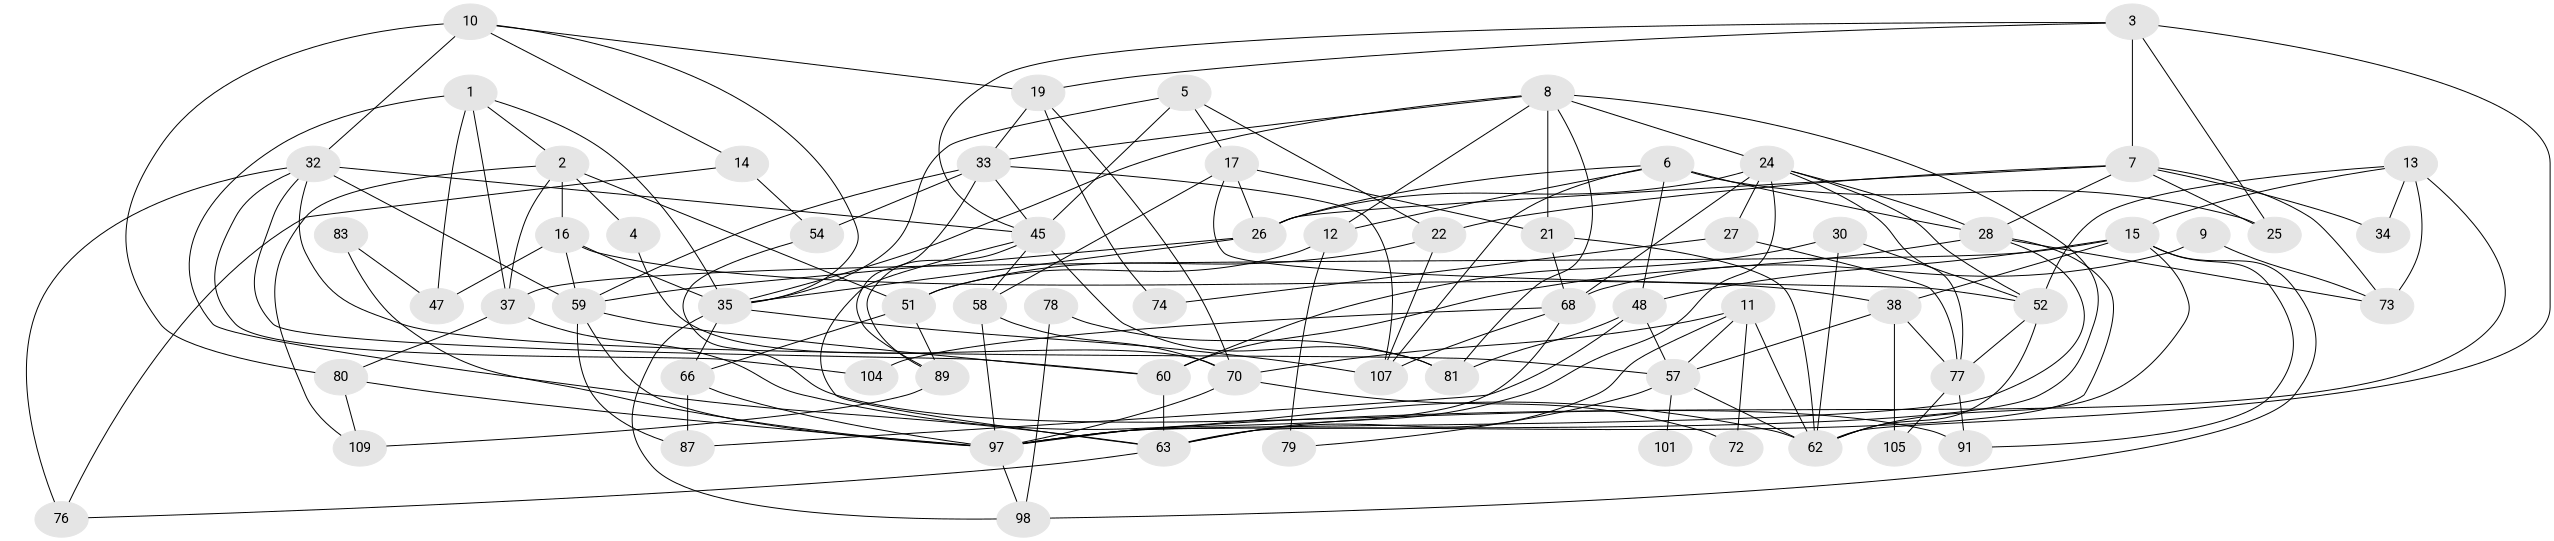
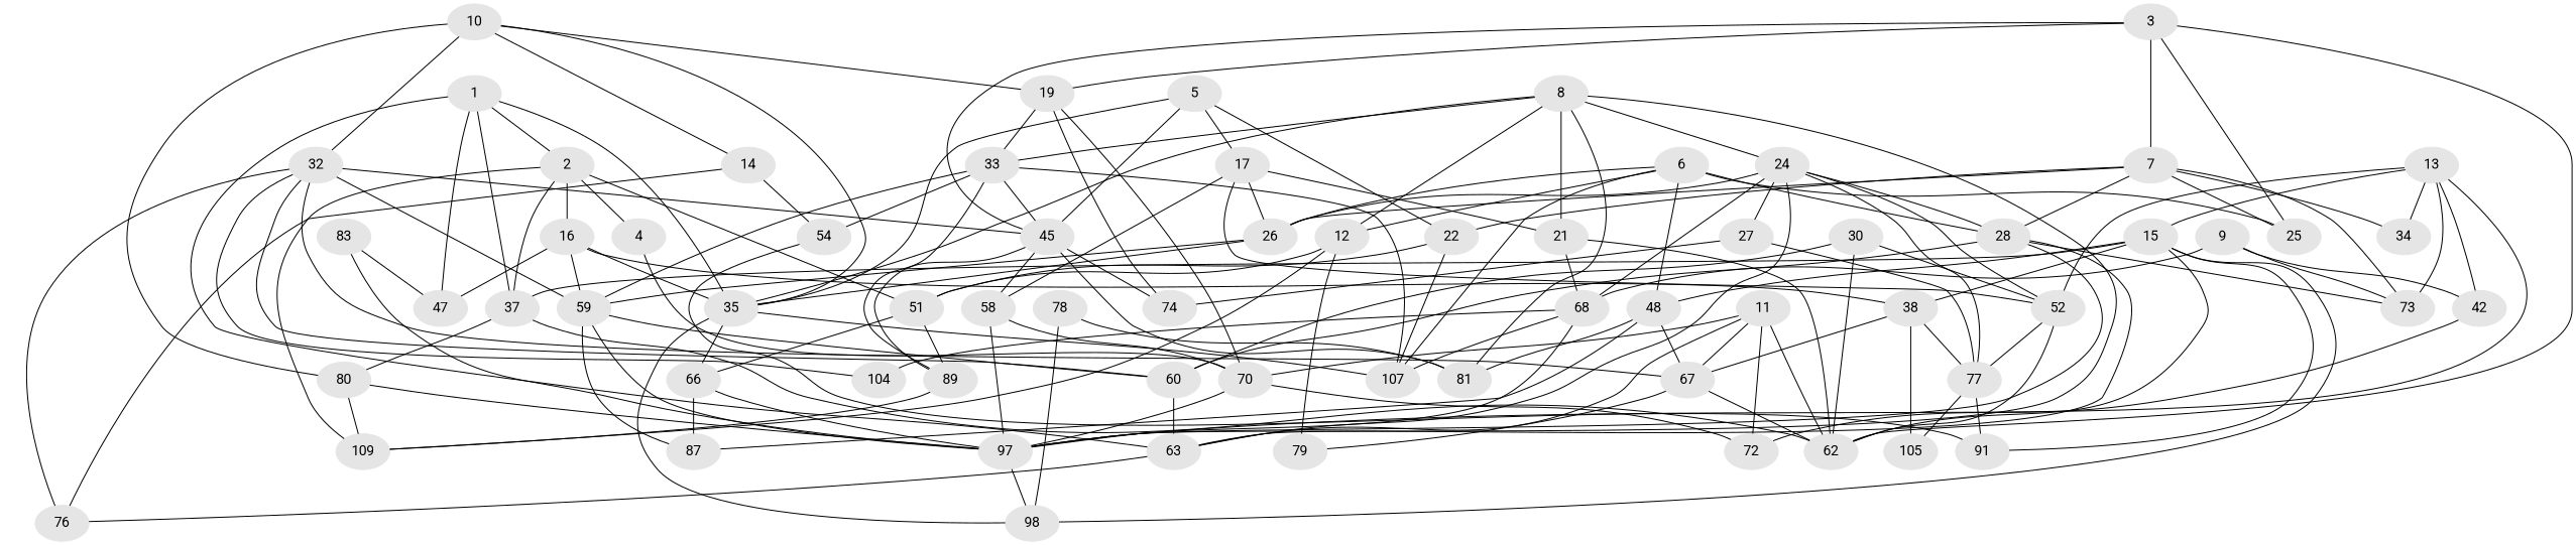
  graph {
    fontname=Roboto
    node [color=gray90 fontname=Roboto style=filled]
    edge [fontname=Roboto]
    1 [super="+88"]
    2 [super="+64"]
    35 [super="+53"]
    37 [super="+55"]
    47
    63 [super="+86"]
    4
    16 [super="+18"]
    51 [super="+84"]
    109
    107
    98
    66
    62 [super="+96"]
    80
    76
    70 [super="+82"]
    38 [super="+67"]
    59 [super="+99"]
    89
    3 [super="+69"]
    7 [super="+95"]
    19 [super="+29"]
    25
    45 [super="+50"]
    22 [super="+85"]
    26 [super="+41"]
    28 [super="+93"]
    34
    73
    33 [super="+40"]
    74
    81
    58 [super="+94"]
    97 [super="+100"]
    n36 [label=72]
    5 [super="+83"]
    17 [super="+39"]
    21
    52 [super="+71"]
    6 [super="+61"]
    12 [super="+36"]
    48 [super="+72"]
    79
    60 [super="+108"]
-   57 [super="+102"]
+   57 [super="+102" label=67]
    87
    8 [super="+23"]
    24 [super="+49"]
    68 [super="+90"]
    27
    77 [super="+106"]
    54
    9
+   42
    104
    10 [super="+31"]
    14
    32 [super="+46"]
    11 [super="+30"]
-   101
    13 [super="+65"]
    15 [super="+103"]
    91
    105
    n66 [label=30 super="+56"]
    n67 [label=83]
    78
    1 -- 2
    1 -- 35
    1 -- 37
    1 -- 47
    1 -- 63
    2 -- 37
    2 -- 4 [weight=2]
    2 -- 16
    2 -- 51
    2 -- 109
    35 -- 107
    35 -- 98
    35 -- 66
    37 -- 62
    37 -- 80
    63 -- 76
    4 -- 70
    16 -- 35
    16 -- 47
    16 -- 38
    16 -- 59
    51 -- 66
    51 -- 89
    66 -- 97
    66 -- 87
    80 -- 109
    80 -- 97
    70 -- 97
    70 -- n36
    38 -- 57
    38 -- 77
    38 -- 105
    59 -- 97
    59 -- 60
    59 -- 87
    89 -- 109
    3 -- 62
    3 -- 7
    3 -- 19
    3 -- 25
    3 -- 45
    7 -- 25
    7 -- 22 [weight=2]
    7 -- 26
    7 -- 28
    7 -- 34
    7 -- 73
    19 -- 70
    19 -- 33
    19 -- 74
-   45 -- 63
+   45 -- 74
    45 -- 89
    45 -- 81
    45 -- 58
    22 -- 51
    22 -- 107
    26 -- 35
    26 -- 59
    28 -- 63
    28 -- 73
    28 -- 97
    28 -- 60
    33 -- 107
    33 -- 59
    33 -- 89
    33 -- 45
    33 -- 54
    58 -- 70
    58 -- 97
    97 -- 98
    5 -- 35
    5 -- 45
    5 -- 22
    5 -- 17
    17 -- 26
    17 -- 58
    17 -- 21 [weight=2]
    17 -- 52
    21 -- 62
    21 -- 68
    52 -- 62
    52 -- 77
    6 -- 107
    6 -- 25
    6 -- 26
    6 -- 28
    6 -- 12
    6 -- 48
    12 -- 51
+   12 -- 109
    12 -- 79 [weight=2]
    48 -- 81
    48 -- 57
    48 -- 87
    60 -- 63
    57 -- 62
    57 -- 79
-   57 -- 101
    8 -- 35
    8 -- 33
    8 -- 81
    8 -- 97
    8 -- 21
    8 -- 12
    8 -- 24
    24 -- 63
    24 -- 26
    24 -- 28
    24 -- 52
    24 -- 68
    24 -- 27
    24 -- 77
    68 -- 107
    68 -- 97
    68 -- 104
    27 -- 74
    27 -- 77
    77 -- 91
    77 -- 105
    54 -- 91
    9 -- 73
    9 -- 68
+   9 -- 42
+   42 -- n36
    10 -- 35
    10 -- 80
    10 -- 19
    10 -- 14
    10 -- 32 [weight=2]
    14 -- 76
    14 -- 54
    32 -- 76
    32 -- 59
    32 -- 45
    32 -- 60
    32 -- 57
    32 -- 104
    11 -- 63
    11 -- 62
    11 -- 70
    11 -- n36
    11 -- 57
    13 -- 34
    13 -- 73
    13 -- 97
    13 -- 52
+   13 -- 42
    13 -- 15
    15 -- 37
    15 -- 98
    15 -- 62
    15 -- 38
    15 -- 48
    15 -- 91
    n66 -- 62
    n66 -- 52
    n66 -- 60
    n67 -- 47
    n67 -- 97
    78 -- 98
    78 -- 81
  }
